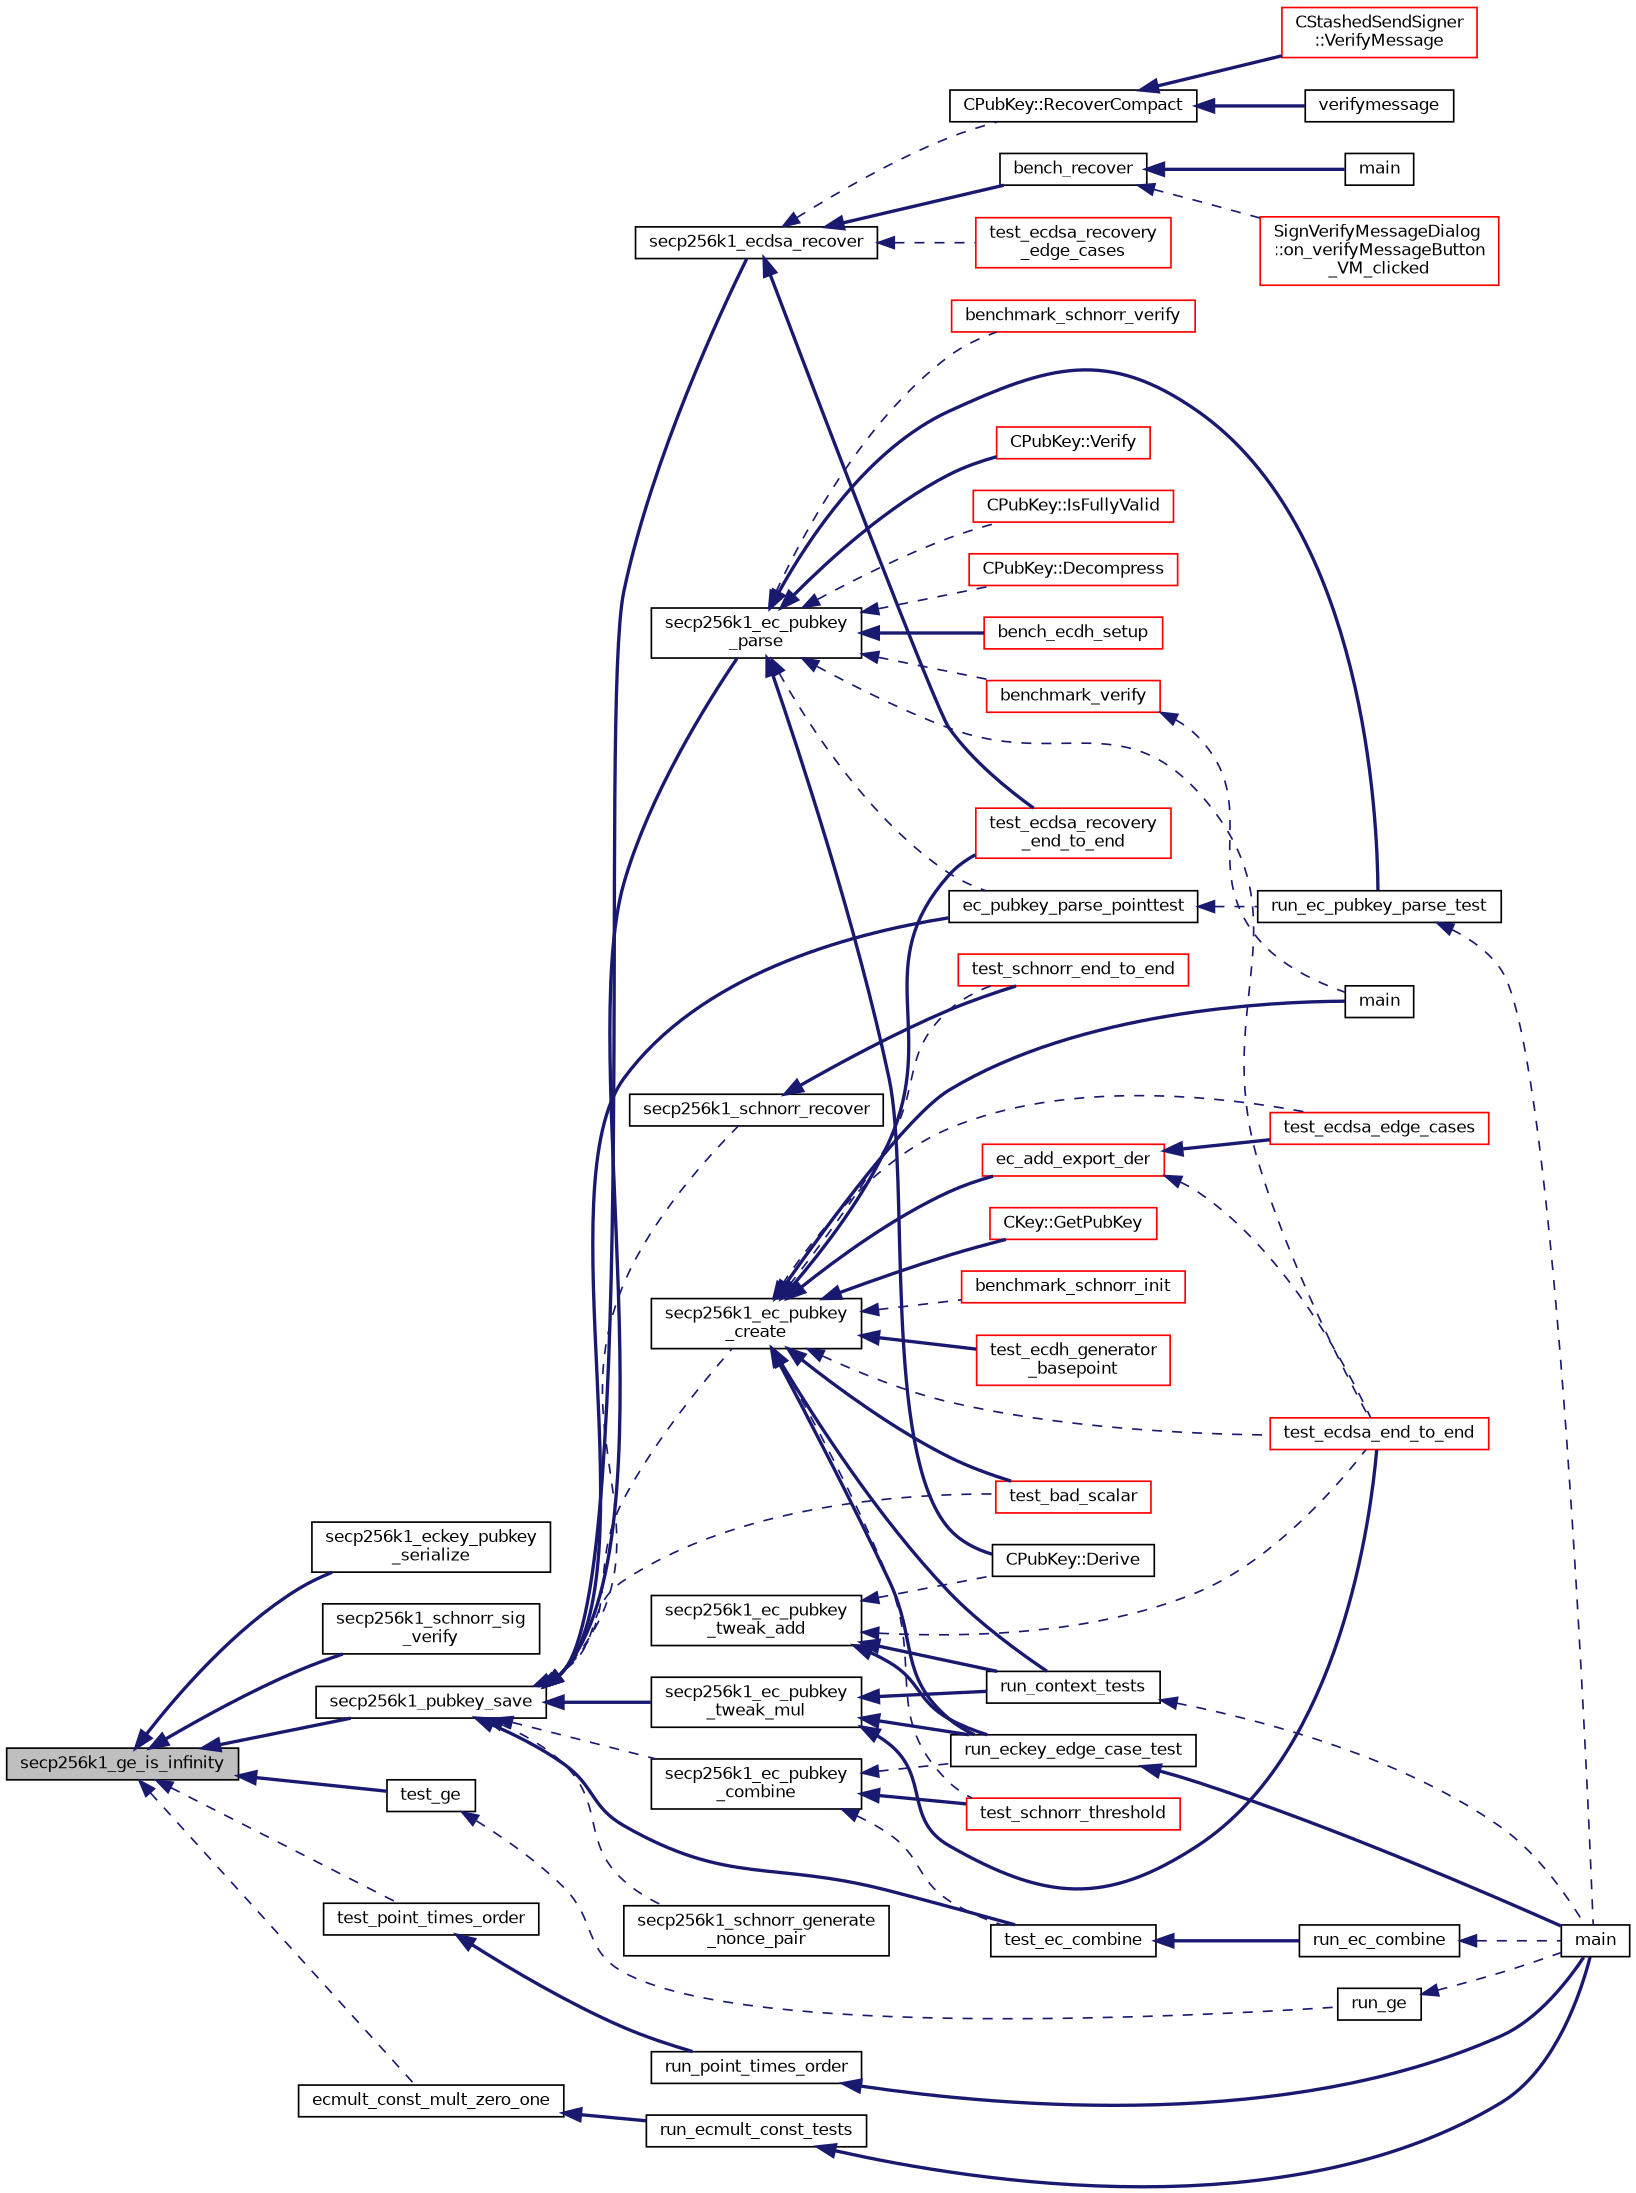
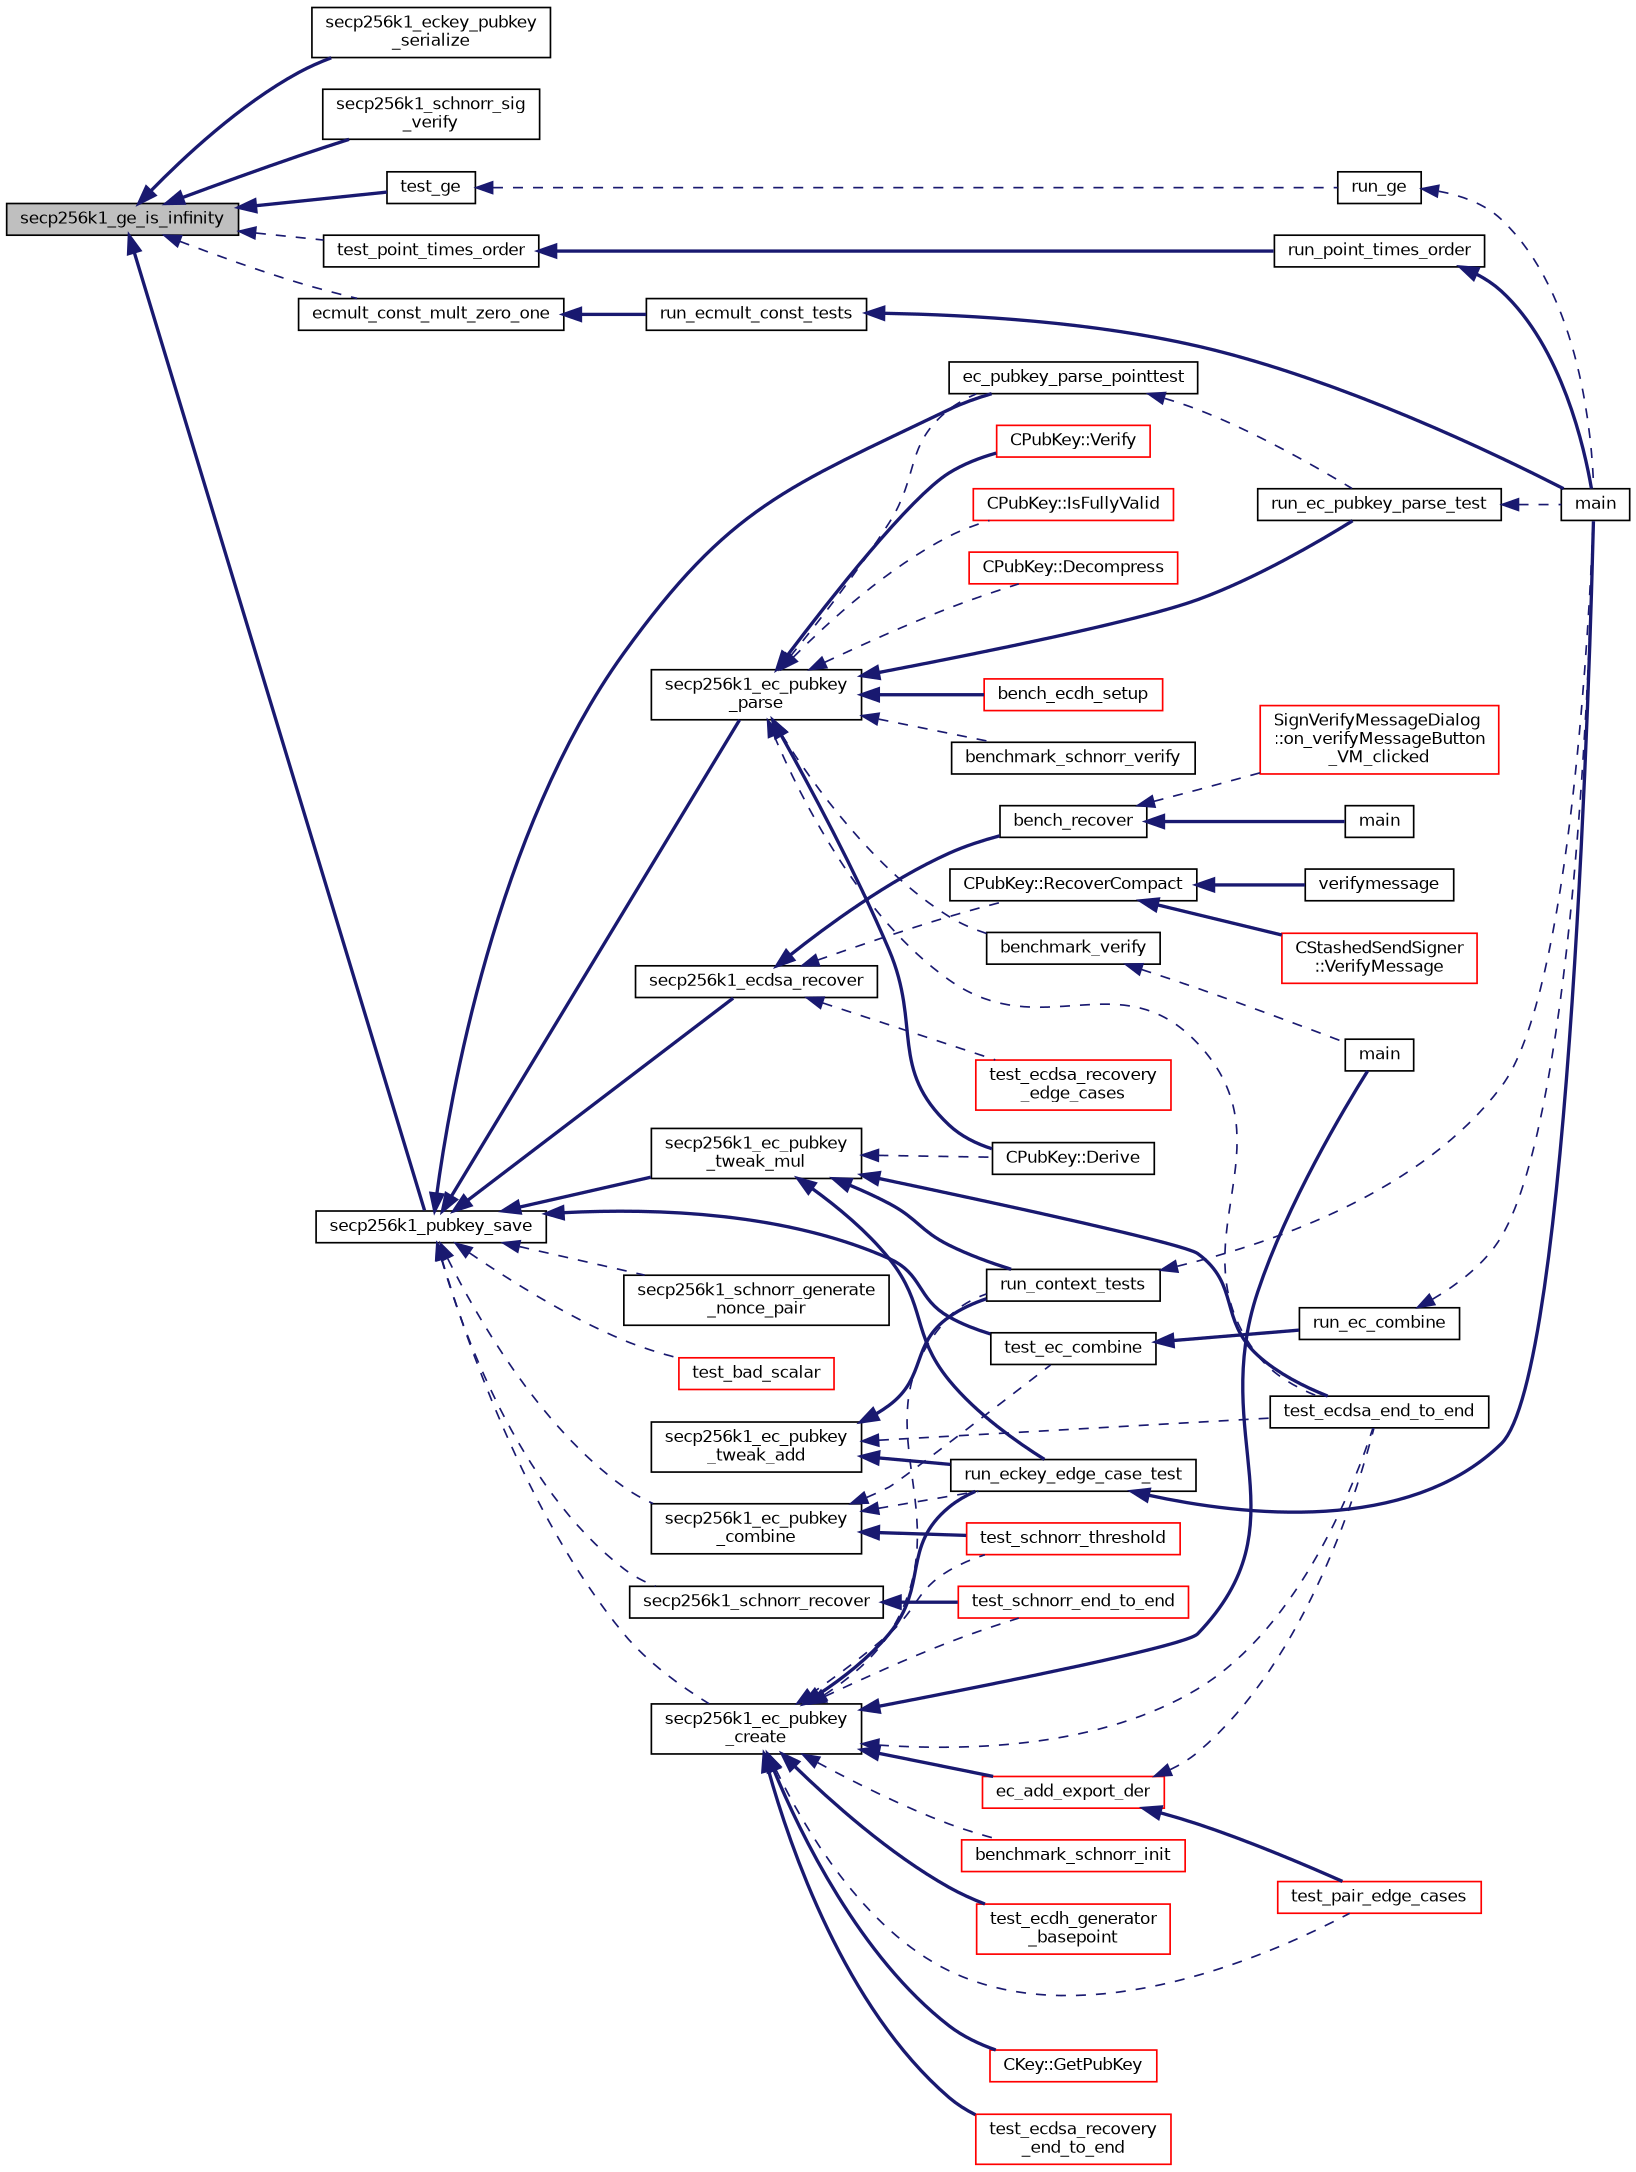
  digraph {
    rankdir=LR
    node [color=black fillcolor=white fontname=Helvetica fontsize=10 shape=record style=filled]
    edge [color=midnightblue dir=back fontname=Helvetica fontsize=10 labelfontname=Helvetica labelfontsize=10 style=bold]
    n1 [fillcolor=grey75 fontcolor=black height=0.2 label=secp256k1_ge_is_infinity width=0.4]
    n2 [height=0.2 label="secp256k1_eckey_pubkey\l_serialize" width=0.4]
    n3 [height=0.2 label="secp256k1_schnorr_sig\l_verify" width=0.4]
    n4 [height=0.2 label=secp256k1_pubkey_save width=0.4]
    n5 [height=0.2 label=test_ge width=0.4]
    n6 [height=0.2 label=test_point_times_order width=0.4]
    n7 [height=0.2 label=ecmult_const_mult_zero_one width=0.4]
    n8 [height=0.2 label=secp256k1_ecdsa_recover width=0.4]
    n9 [height=0.2 label=secp256k1_schnorr_recover width=0.4]
    n10 [height=0.2 label="secp256k1_schnorr_generate\l_nonce_pair" width=0.4]
    n11 [height=0.2 label="secp256k1_ec_pubkey\l_parse" width=0.4]
    n12 [height=0.2 label=ec_pubkey_parse_pointtest width=0.4]
    n13 [height=0.2 label="secp256k1_ec_pubkey\l_create" width=0.4]
    n14 [height=0.2 label="secp256k1_ec_pubkey\l_tweak_mul" width=0.4]
    n15 [height=0.2 label="secp256k1_ec_pubkey\l_combine" width=0.4]
    n16 [height=0.2 label=test_ec_combine width=0.4]
    n17 [color=red height=0.2 label=test_bad_scalar width=0.4]
    n18 [height=0.2 label=run_ge width=0.4]
    n19 [height=0.2 label=run_point_times_order width=0.4]
    n20 [height=0.2 label=run_ecmult_const_tests width=0.4]
    n21 [height=0.2 label="CPubKey::RecoverCompact" width=0.4]
    n22 [height=0.2 label=bench_recover width=0.4]
    n23 [color=red height=0.2 label="test_ecdsa_recovery\l_end_to_end" width=0.4]
    n24 [color=red height=0.2 label="test_ecdsa_recovery\l_edge_cases" width=0.4]
    n25 [color=red height=0.2 label=test_schnorr_end_to_end width=0.4]
    n26 [color=red height=0.2 label="CPubKey::Verify" width=0.4]
    n27 [color=red height=0.2 label="CPubKey::IsFullyValid" width=0.4]
    n28 [color=red height=0.2 label="CPubKey::Decompress" width=0.4]
    n29 [height=0.2 label="CPubKey::Derive" width=0.4]
    n30 [color=red height=0.2 label=bench_ecdh_setup width=0.4]
-   n31 [color=red height=0.2 label=benchmark_schnorr_verify width=0.4]
-   n32 [color=red height=0.2 label=benchmark_verify width=0.4]
+   n31 [height=0.2 label=benchmark_schnorr_verify width=0.4]
+   n32 [height=0.2 label=benchmark_verify width=0.4]
    n33 [height=0.2 label=run_ec_pubkey_parse_test width=0.4]
-   n34 [color=red height=0.2 label=test_ecdsa_end_to_end width=0.4]
+   n34 [height=0.2 label=test_ecdsa_end_to_end width=0.4]
    n35 [color=red height=0.2 label=test_schnorr_threshold width=0.4]
    n36 [height=0.2 label=main width=0.4]
    n37 [color=red height=0.2 label=ec_add_export_der width=0.4]
-   n38 [color=red height=0.2 label=test_ecdsa_edge_cases width=0.4]
+   n38 [color=red height=0.2 label=test_pair_edge_cases width=0.4]
    n39 [color=red height=0.2 label="CKey::GetPubKey" width=0.4]
    n40 [color=red height=0.2 label=benchmark_schnorr_init width=0.4]
    n41 [color=red height=0.2 label="test_ecdh_generator\l_basepoint" width=0.4]
    n42 [height=0.2 label=run_context_tests width=0.4]
    n43 [height=0.2 label=run_eckey_edge_case_test width=0.4]
    n44 [height=0.2 label="secp256k1_ec_pubkey\l_tweak_add" width=0.4]
    n45 [height=0.2 label=run_ec_combine width=0.4]
    n46 [height=0.2 label=verifymessage width=0.4]
    n47 [color=red height=0.2 label="CStashedSendSigner\l::VerifyMessage" width=0.4]
    n48 [color=red height=0.2 label="SignVerifyMessageDialog\l::on_verifyMessageButton\l_VM_clicked" width=0.4]
    n49 [height=0.2 label=main width=0.4]
    n50 [height=0.2 label=main width=0.4]
    n1 -> n2
    n1 -> n3
    n1 -> n4
    n1 -> n5
    n1 -> n6 [style=dashed]
    n1 -> n7 [style=dashed]
    n4 -> n8
    n4 -> n9 [style=dashed]
    n4 -> n10 [style=dashed]
    n4 -> n11
    n4 -> n12
    n4 -> n13 [style=dashed]
    n4 -> n14
    n4 -> n15 [style=dashed]
    n4 -> n16
    n4 -> n17 [style=dashed]
    n5 -> n18 [style=dashed]
    n6 -> n19
    n7 -> n20
    n8 -> n21 [style=dashed]
    n8 -> n22
-   n8 -> n23
    n8 -> n24 [style=dashed]
    n9 -> n25
    n11 -> n12 [style=dashed]
    n11 -> n26
    n11 -> n27 [style=dashed]
    n11 -> n28 [style=dashed]
    n11 -> n29
    n11 -> n30
    n11 -> n31 [style=dashed]
    n11 -> n32 [style=dashed]
    n11 -> n33
    n11 -> n34 [style=dashed]
    n12 -> n33 [style=dashed]
-   n13 -> n17
    n13 -> n23
    n13 -> n25 [style=dashed]
    n13 -> n34 [style=dashed]
    n13 -> n35 [style=dashed]
    n13 -> n36
    n13 -> n37
    n13 -> n38 [style=dashed]
    n13 -> n39
    n13 -> n40 [style=dashed]
    n13 -> n41
-   n13 -> n42
+   n13 -> n42 [style=dashed]
    n13 -> n43
    n14 -> n34
    n14 -> n42
    n14 -> n43
    n15 -> n16 [style=dashed]
    n15 -> n35
    n15 -> n43 [style=dashed]
    n16 -> n45
    n18 -> n50 [style=dashed]
    n19 -> n50
    n20 -> n50
    n21 -> n46
    n21 -> n47
    n22 -> n48 [style=dashed]
    n22 -> n49
    n32 -> n36 [style=dashed]
    n33 -> n50 [style=dashed]
    n37 -> n34 [style=dashed]
    n37 -> n38
    n42 -> n50 [style=dashed]
    n43 -> n50
-   n44 -> n29 [style=dashed]
+   n14 -> n29 [style=dashed]
    n44 -> n34 [style=dashed]
    n44 -> n42
    n44 -> n43
    n45 -> n50 [style=dashed]
  }
